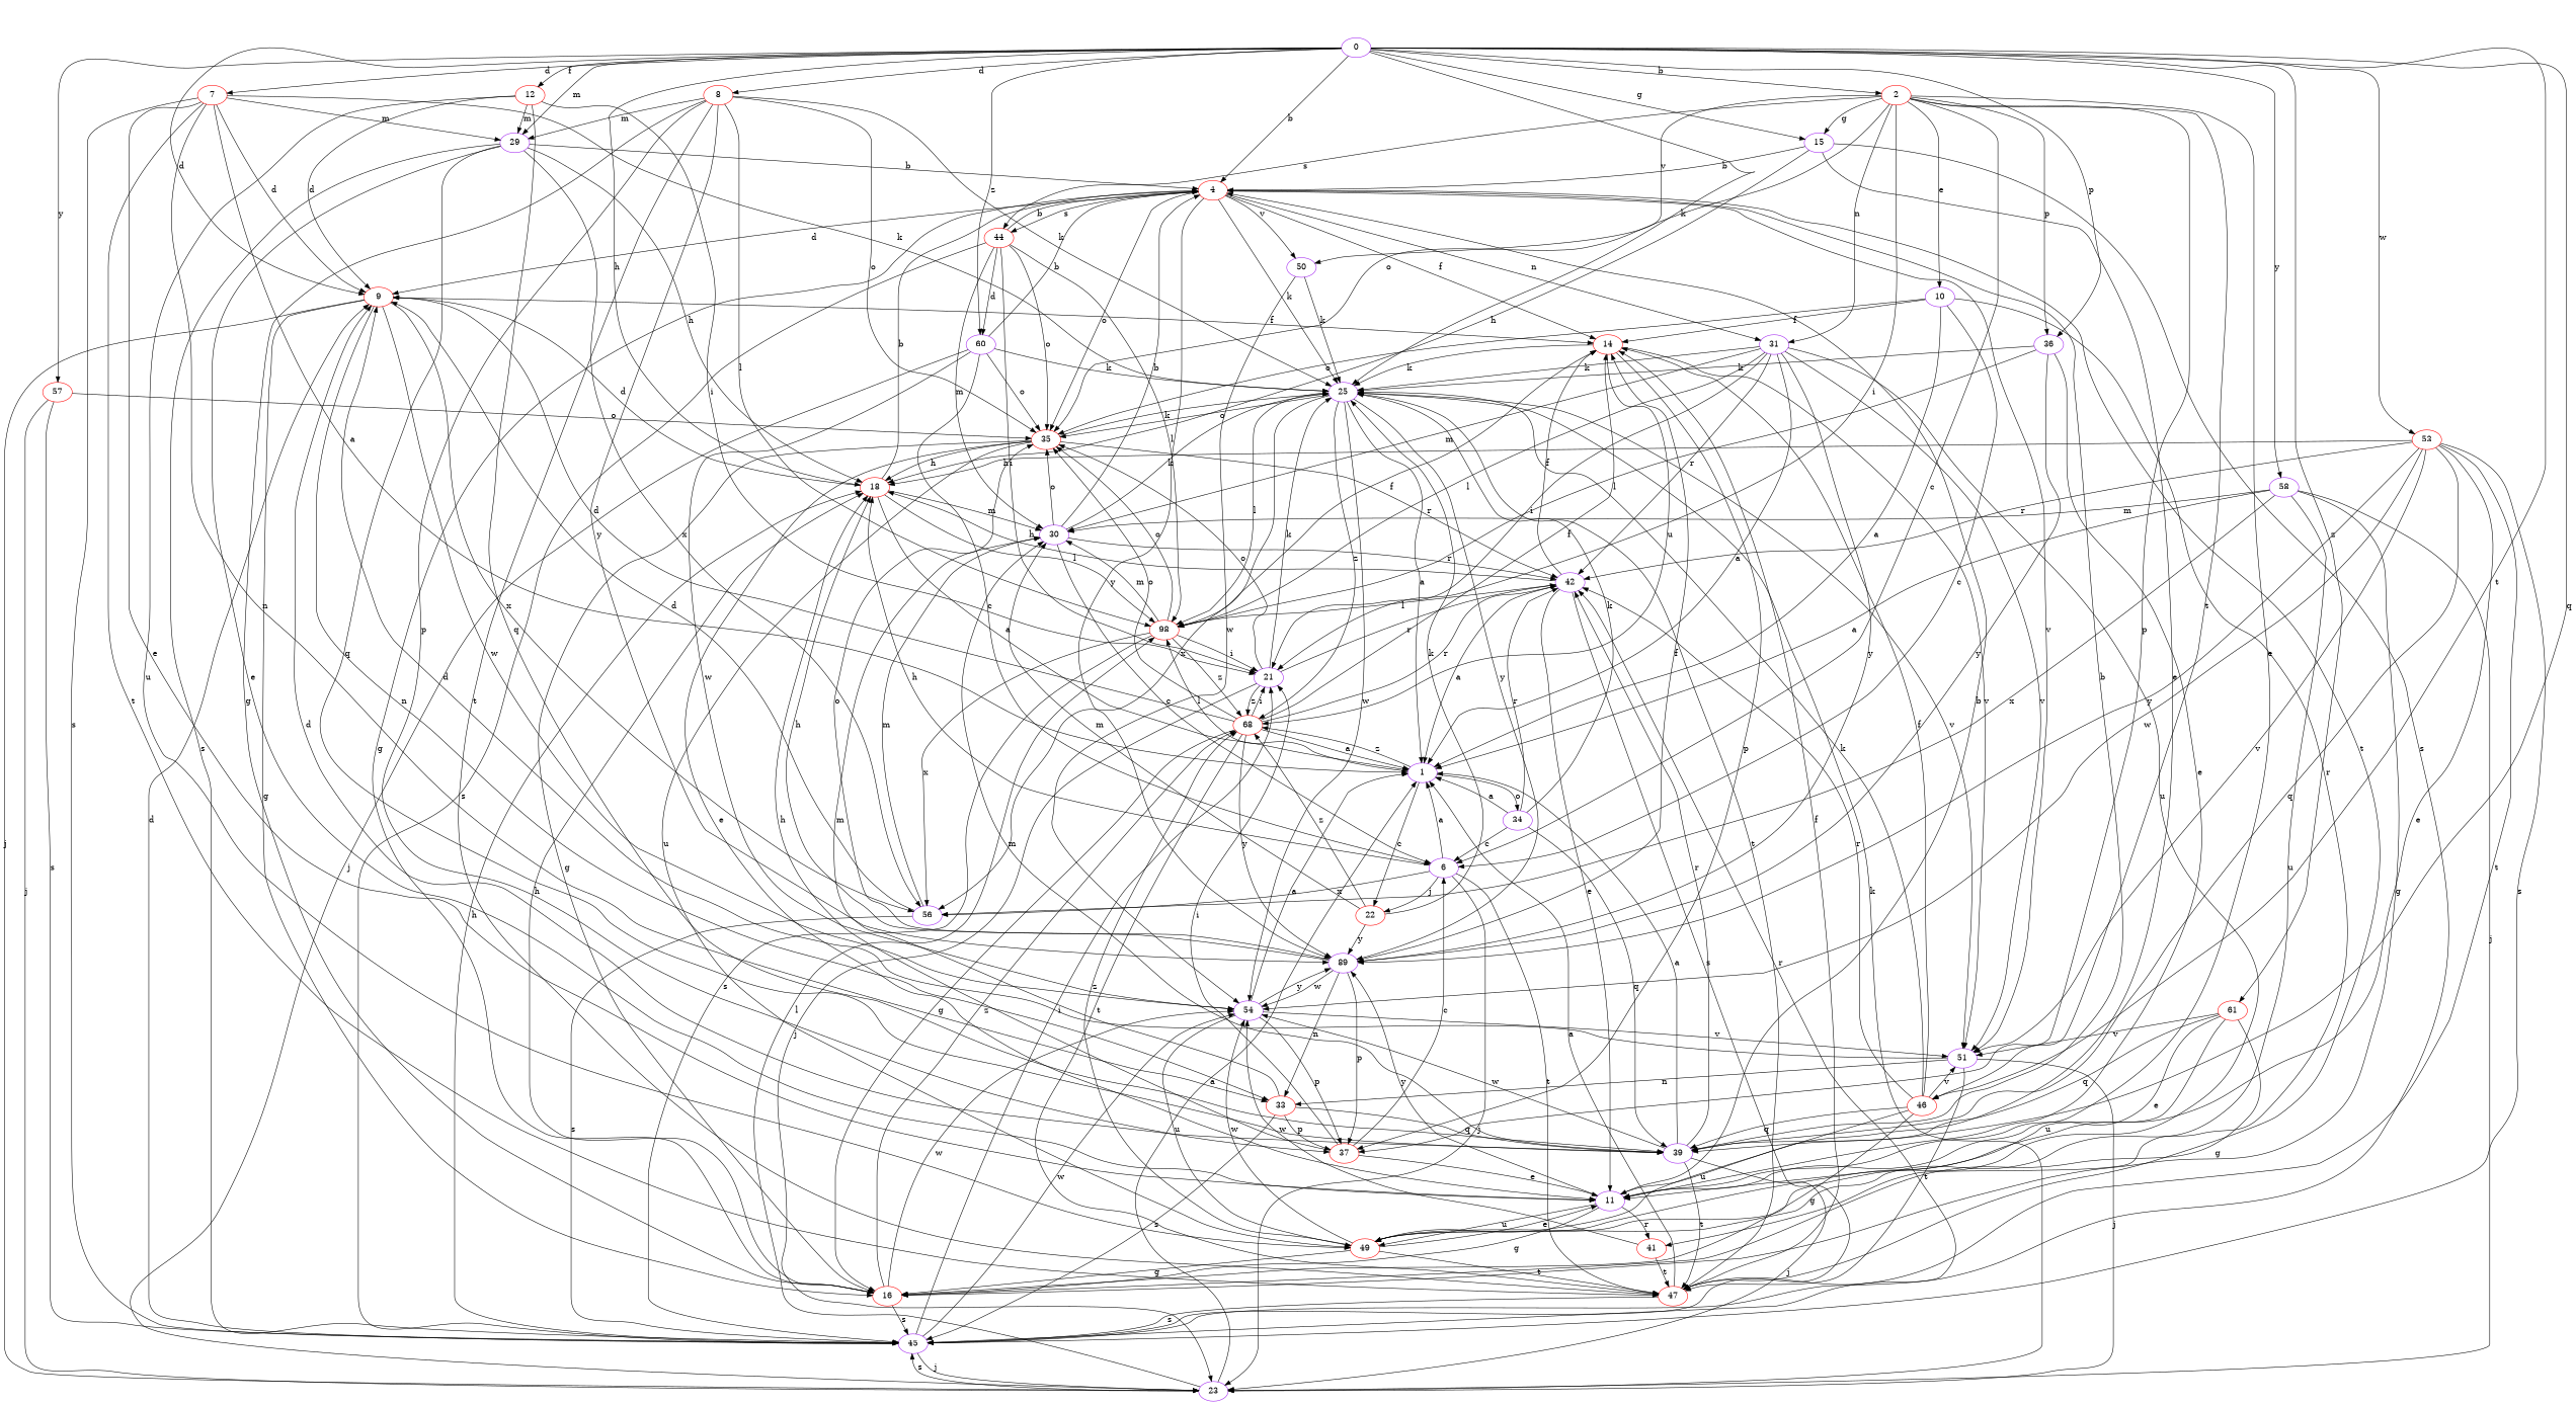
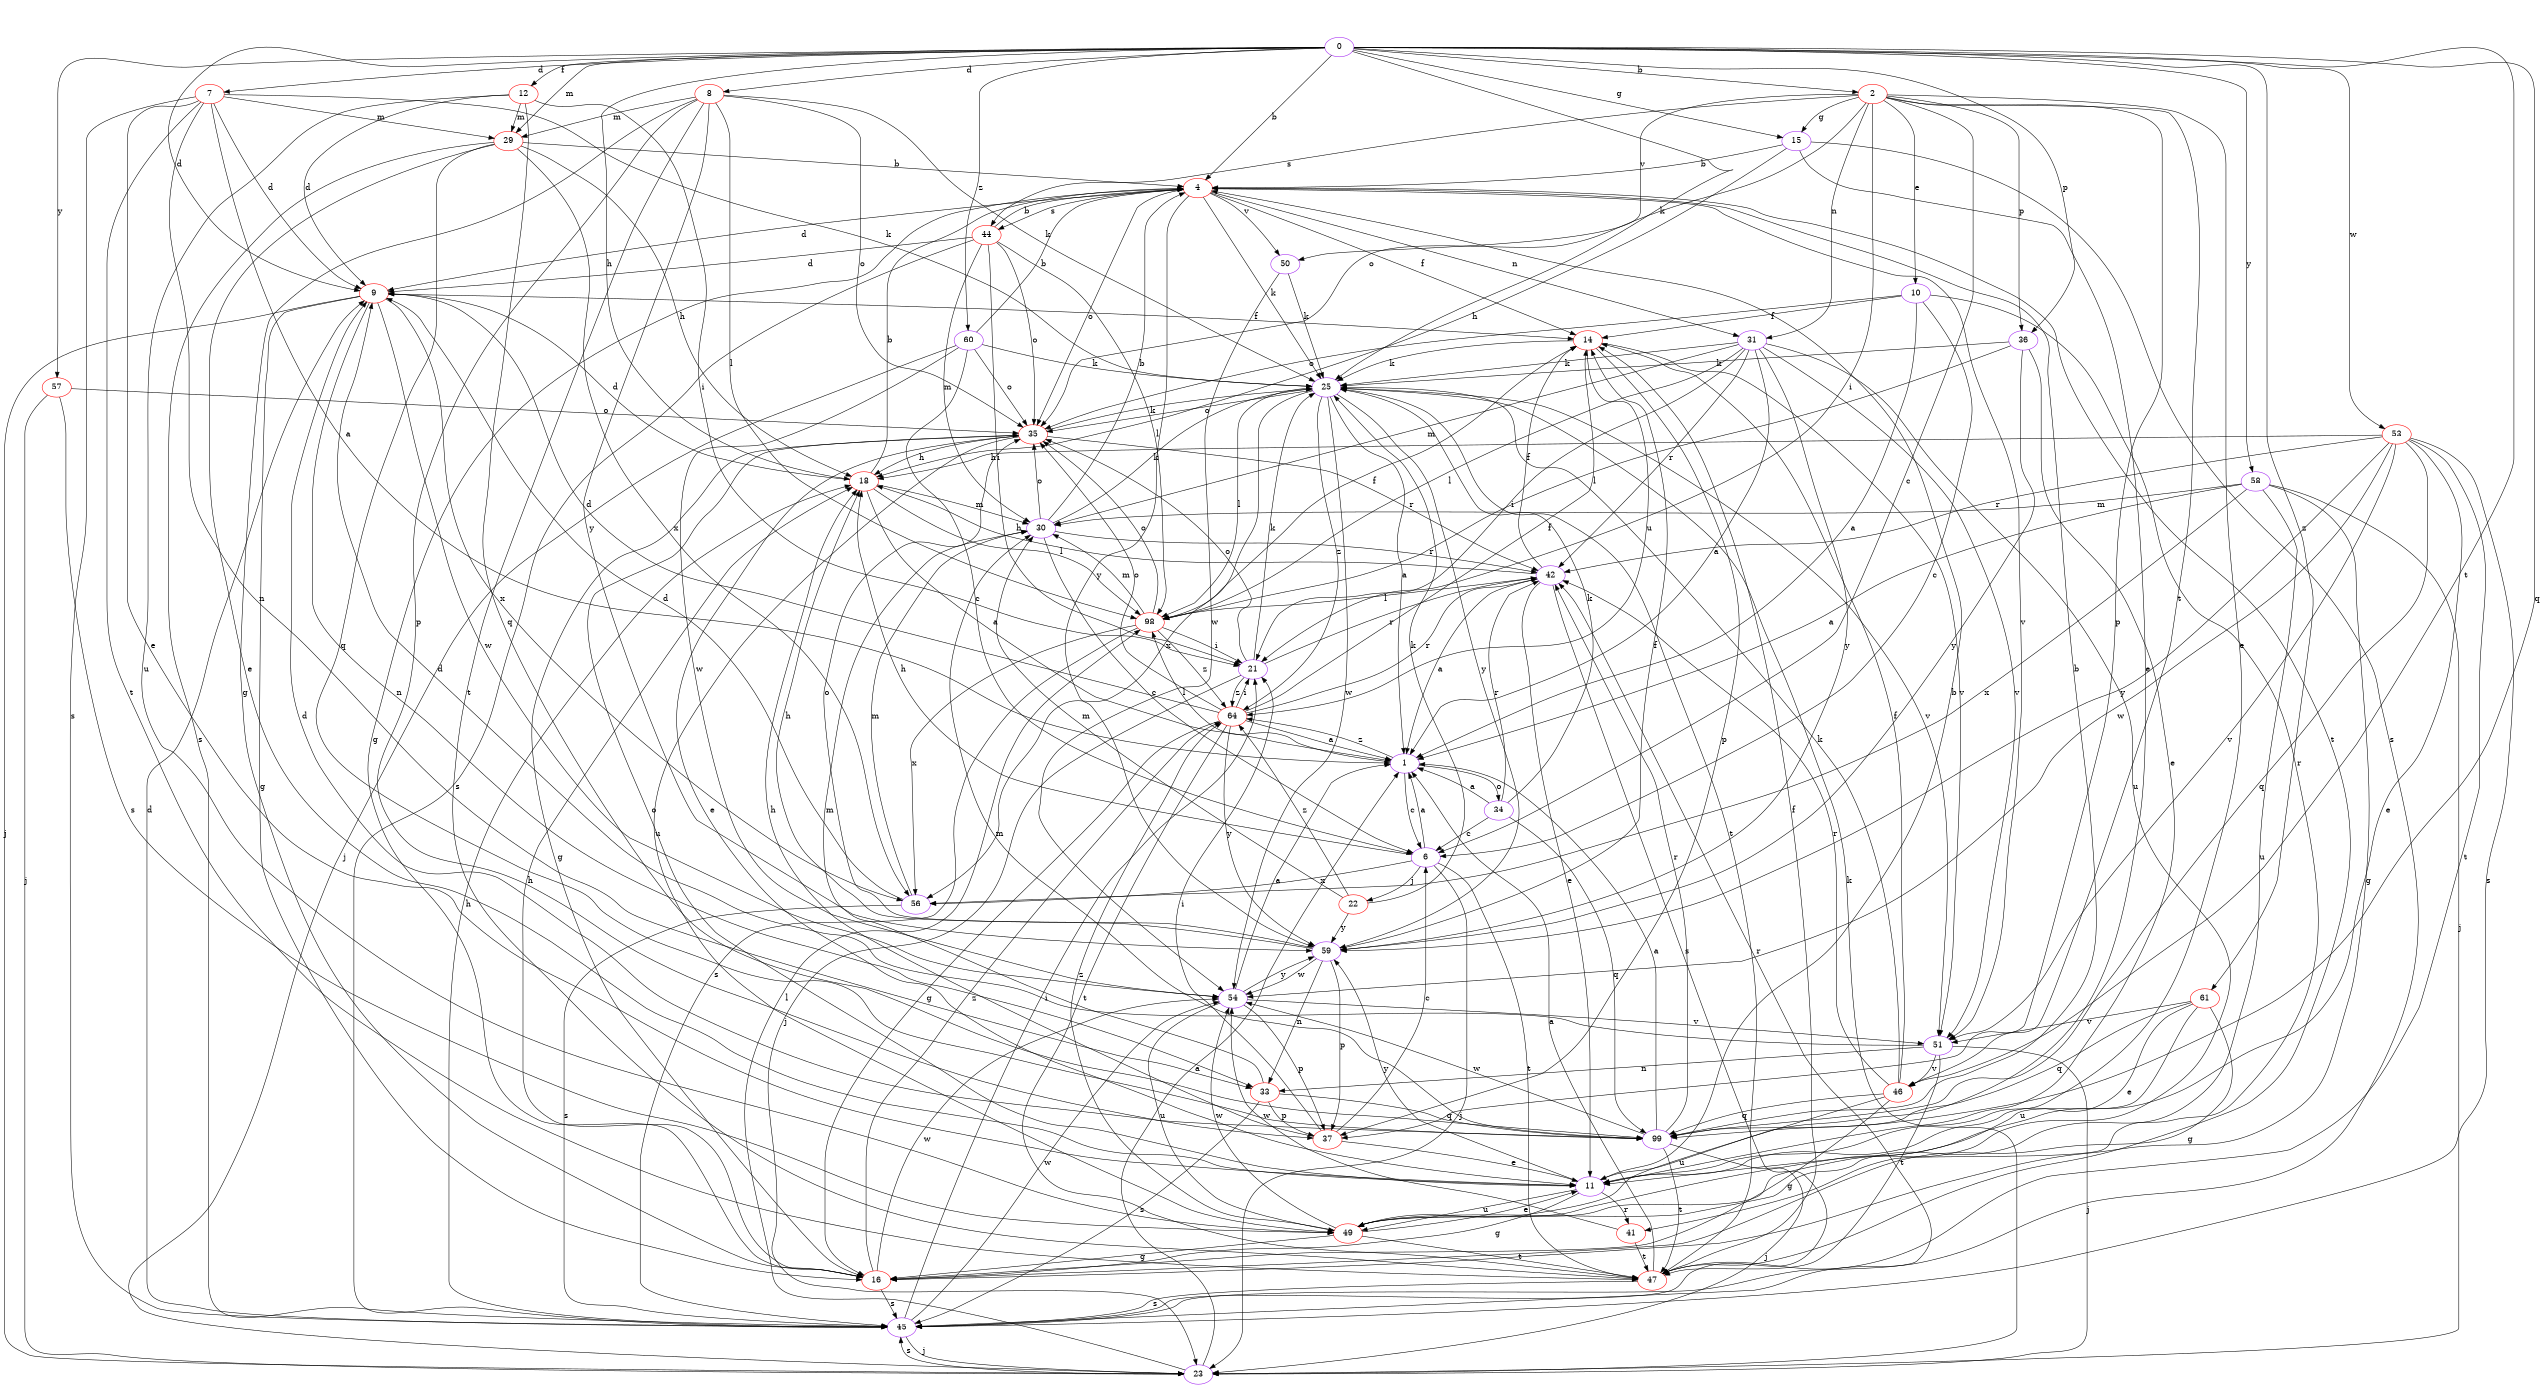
  strict digraph {
    node [color=purple]
    2 [color=red]
    0
    4 [color=red]
    7 [color=red]
    8 [color=red]
    9 [color=red]
    12 [color=red]
    15
    18 [color=red]
    25
-   29
+   29 [color=red]
    36
-   39
+   39 [label=99]
    46 [color=red]
    53 [color=red]
    57 [color=red]
    58
    60
    61 [color=red]
    6
    10
    11
    21
    31
    35 [color=red]
    37 [color=red]
    44 [color=red]
    50
    14 [color=red]
    16 [color=red]
    47 [color=red]
    51
-   59 [label=89]
+   59
    1
    33 [color=red]
    45
    n37 [color=red label=98]
    23
    56
    54
    49 [color=red]
    30
-   64 [color=red label=68]
+   64 [color=red]
    42
    34
    22 [color=red]
    41 [color=red]
    2 -> 15 [label=g]
    2 -> 36 [label=p]
    2 -> 46 [label=t]
    2 -> 6 [label=c]
    2 -> 10 [label=e]
    2 -> 11 [label=e]
    2 -> 21 [label=i]
    2 -> 31 [label=n]
    2 -> 35 [label=o]
    2 -> 37 [label=p]
    2 -> 44 [label=s]
    2 -> 50 [label=v]
    0 -> 2 [label=b]
    0 -> 4 [label=b]
    0 -> 7 [label=d]
    0 -> 8 [label=d]
    0 -> 9 [label=d]
    0 -> 12 [label=f]
    0 -> 15 [label=g]
    0 -> 18 [label=h]
    0 -> 25 [label=k]
    0 -> 29 [label=m]
    0 -> 36 [label=p]
    0 -> 39 [label=q]
    0 -> 46 [label=t]
    0 -> 53 [label=w]
    0 -> 57 [label=y]
    0 -> 58 [label=y]
    0 -> 60 [label=z]
    0 -> 61 [label=z]
    4 -> 9 [label=d]
    4 -> 25 [label=k]
    4 -> 31 [label=n]
    4 -> 35 [label=o]
    4 -> 44 [label=s]
    4 -> 50 [label=v]
    4 -> 14 [label=f]
    4 -> 16 [label=g]
    4 -> 47 [label=t]
    4 -> 51 [label=v]
    4 -> 59 [label=y]
    7 -> 9 [label=d]
    7 -> 25 [label=k]
    7 -> 29 [label=m]
    7 -> 11 [label=e]
    7 -> 47 [label=t]
    7 -> 1 [label=a]
    7 -> 33 [label=n]
    7 -> 45 [label=s]
    8 -> 25 [label=k]
    8 -> 29 [label=m]
    8 -> 35 [label=o]
    8 -> 37 [label=p]
    8 -> 16 [label=g]
    8 -> 47 [label=t]
    8 -> 59 [label=y]
    8 -> n37 [label=l]
    9 -> 14 [label=f]
    9 -> 16 [label=g]
    9 -> 33 [label=n]
    9 -> 23 [label=j]
    9 -> 56 [label=x]
    9 -> 54 [label=w]
    12 -> 9 [label=d]
    12 -> 29 [label=m]
    12 -> 39 [label=q]
    12 -> 21 [label=i]
    12 -> 49 [label=u]
    15 -> 4 [label=b]
    15 -> 18 [label=h]
    15 -> 11 [label=e]
    15 -> 45 [label=s]
    18 -> 4 [label=b]
    18 -> 9 [label=d]
    18 -> 1 [label=a]
    18 -> n37 [label=l]
    18 -> 30 [label=m]
    25 -> 35 [label=o]
    25 -> 47 [label=t]
    25 -> 51 [label=v]
    25 -> 59 [label=y]
    25 -> 1 [label=a]
    25 -> n37 [label=l]
    25 -> 56 [label=x]
    25 -> 54 [label=w]
    25 -> 64 [label=z]
    29 -> 4 [label=b]
    29 -> 18 [label=h]
    29 -> 39 [label=q]
    29 -> 11 [label=e]
    29 -> 45 [label=s]
    29 -> 56 [label=x]
    36 -> 25 [label=k]
    36 -> 11 [label=e]
    36 -> 59 [label=y]
    36 -> n37 [label=l]
    39 -> 4 [label=b]
    39 -> 9 [label=d]
    39 -> 47 [label=t]
    39 -> 1 [label=a]
    39 -> 23 [label=j]
    39 -> 54 [label=w]
    39 -> 30 [label=m]
    39 -> 42 [label=r]
    46 -> 25 [label=k]
    46 -> 39 [label=q]
    46 -> 14 [label=f]
    46 -> 16 [label=g]
-   46 -> 51 [label=v]
+   51 -> 46 [label=v]
    46 -> 49 [label=u]
    46 -> 42 [label=r]
    53 -> 18 [label=h]
    53 -> 39 [label=q]
    53 -> 11 [label=e]
    53 -> 47 [label=t]
    53 -> 51 [label=v]
    53 -> 59 [label=y]
    53 -> 45 [label=s]
    53 -> 54 [label=w]
    53 -> 42 [label=r]
    57 -> 35 [label=o]
-   57 -> 45 [label=s]
+   57 -> 49 [label=s]
    57 -> 23 [label=j]
    58 -> 16 [label=g]
    58 -> 1 [label=a]
    58 -> 23 [label=j]
    58 -> 56 [label=x]
    58 -> 49 [label=u]
    58 -> 30 [label=m]
    60 -> 4 [label=b]
    60 -> 25 [label=k]
    60 -> 6 [label=c]
    60 -> 35 [label=o]
    60 -> 23 [label=j]
    60 -> 54 [label=w]
    61 -> 39 [label=q]
    61 -> 11 [label=e]
    61 -> 16 [label=g]
    61 -> 51 [label=v]
    61 -> 49 [label=u]
    6 -> 18 [label=h]
    6 -> 47 [label=t]
    6 -> 1 [label=a]
    6 -> 23 [label=j]
    6 -> 56 [label=x]
    6 -> 22 [label=j]
    10 -> 6 [label=c]
    10 -> 35 [label=o]
    10 -> 14 [label=f]
    10 -> 1 [label=a]
    10 -> 41 [label=r]
    11 -> 4 [label=b]
+   11 -> 35 [label=o]
    11 -> 16 [label=g]
    11 -> 59 [label=y]
    11 -> 49 [label=u]
    11 -> 41 [label=r]
    21 -> 25 [label=k]
    21 -> 35 [label=o]
    21 -> 23 [label=j]
    21 -> 64 [label=z]
    21 -> 42 [label=r]
    31 -> 25 [label=k]
    31 -> 21 [label=i]
    31 -> 51 [label=v]
    31 -> 59 [label=y]
    31 -> 1 [label=a]
    31 -> n37 [label=l]
    31 -> 49 [label=u]
    31 -> 30 [label=m]
    31 -> 42 [label=r]
    35 -> 18 [label=h]
    35 -> 25 [label=k]
    35 -> 11 [label=e]
    35 -> 16 [label=g]
    35 -> 49 [label=u]
    35 -> 42 [label=r]
    37 -> 18 [label=h]
    37 -> 6 [label=c]
    37 -> 11 [label=e]
    37 -> 21 [label=i]
    44 -> 4 [label=b]
-   44 -> 60 [label=d]
+   44 -> 9 [label=d]
    44 -> 21 [label=i]
    44 -> 35 [label=o]
    44 -> 45 [label=s]
    44 -> n37 [label=l]
    44 -> 30 [label=m]
    50 -> 25 [label=k]
    50 -> 54 [label=w]
    14 -> 25 [label=k]
    14 -> 37 [label=p]
    14 -> 51 [label=v]
    14 -> 64 [label=u]
    16 -> 18 [label=h]
    16 -> 45 [label=s]
    16 -> 54 [label=w]
    16 -> 64 [label=z]
    47 -> 14 [label=f]
    47 -> 1 [label=a]
    47 -> 45 [label=s]
    51 -> 9 [label=d]
    51 -> 47 [label=t]
    51 -> 33 [label=n]
    51 -> 23 [label=j]
    59 -> 18 [label=h]
    59 -> 35 [label=o]
    59 -> 37 [label=p]
    59 -> 14 [label=f]
    59 -> 33 [label=n]
    59 -> 54 [label=w]
-   1 -> 22 [label=c]
+   1 -> 6 [label=c]
    1 -> n37 [label=l]
    1 -> 64 [label=z]
    1 -> 34 [label=o]
    33 -> 39 [label=q]
    33 -> 37 [label=p]
    33 -> 45 [label=s]
    33 -> 30 [label=m]
    45 -> 9 [label=d]
    45 -> 18 [label=h]
    45 -> 21 [label=i]
    45 -> 23 [label=j]
    45 -> 54 [label=w]
    45 -> 42 [label=r]
    n37 -> 21 [label=i]
    n37 -> 35 [label=o]
    n37 -> 14 [label=f]
    n37 -> 45 [label=s]
    n37 -> 56 [label=x]
    n37 -> 30 [label=m]
    n37 -> 64 [label=z]
    23 -> 25 [label=k]
    23 -> 1 [label=a]
    23 -> 45 [label=s]
    23 -> n37 [label=l]
    56 -> 9 [label=d]
    56 -> 45 [label=s]
    56 -> 30 [label=m]
    54 -> 37 [label=p]
    54 -> 51 [label=v]
    54 -> 59 [label=y]
    54 -> 1 [label=a]
    54 -> 49 [label=u]
    49 -> 11 [label=e]
    49 -> 16 [label=g]
    49 -> 47 [label=t]
    49 -> 54 [label=w]
    49 -> 64 [label=z]
    30 -> 4 [label=b]
    30 -> 25 [label=k]
    30 -> 6 [label=c]
    30 -> 35 [label=o]
    30 -> 42 [label=r]
    64 -> 9 [label=d]
    64 -> 21 [label=i]
    64 -> 35 [label=o]
    64 -> 14 [label=f]
    64 -> 16 [label=g]
    64 -> 47 [label=t]
    64 -> 59 [label=y]
    64 -> 1 [label=a]
    64 -> 42 [label=r]
    42 -> 18 [label=h]
    42 -> 11 [label=e]
    42 -> 14 [label=f]
    42 -> 1 [label=a]
    42 -> 45 [label=s]
    42 -> n37 [label=l]
    34 -> 25 [label=k]
    34 -> 39 [label=q]
    34 -> 6 [label=c]
    34 -> 1 [label=a]
    34 -> 42 [label=r]
    22 -> 25 [label=k]
    22 -> 59 [label=y]
    22 -> 30 [label=m]
    22 -> 64 [label=z]
    41 -> 47 [label=t]
    41 -> 54 [label=w]
  }
